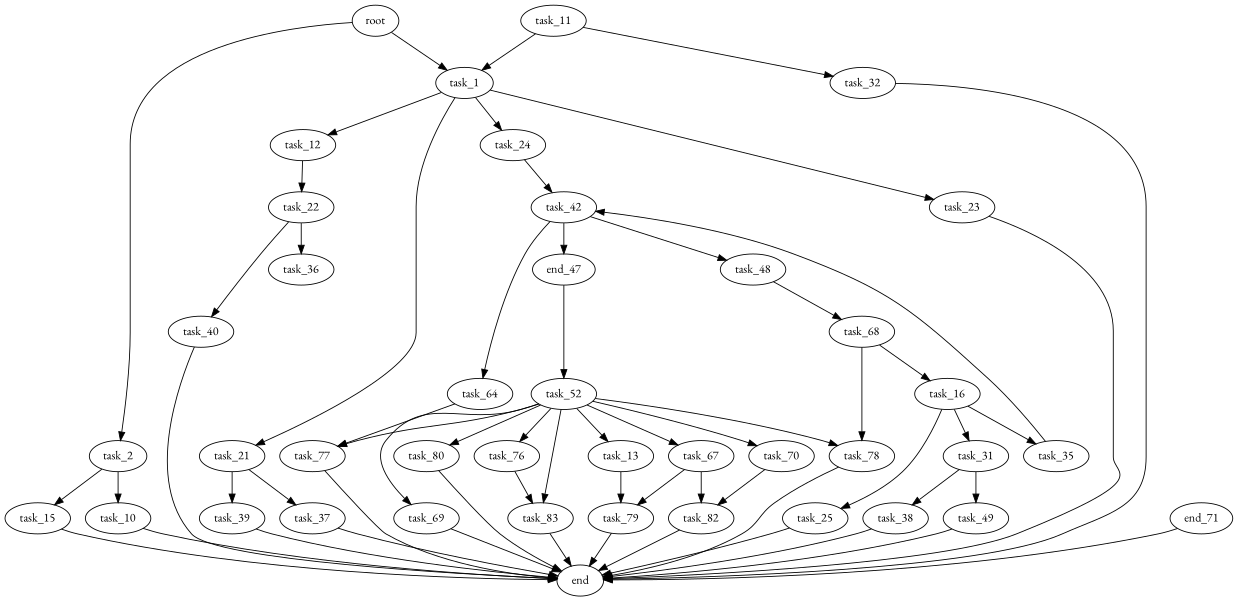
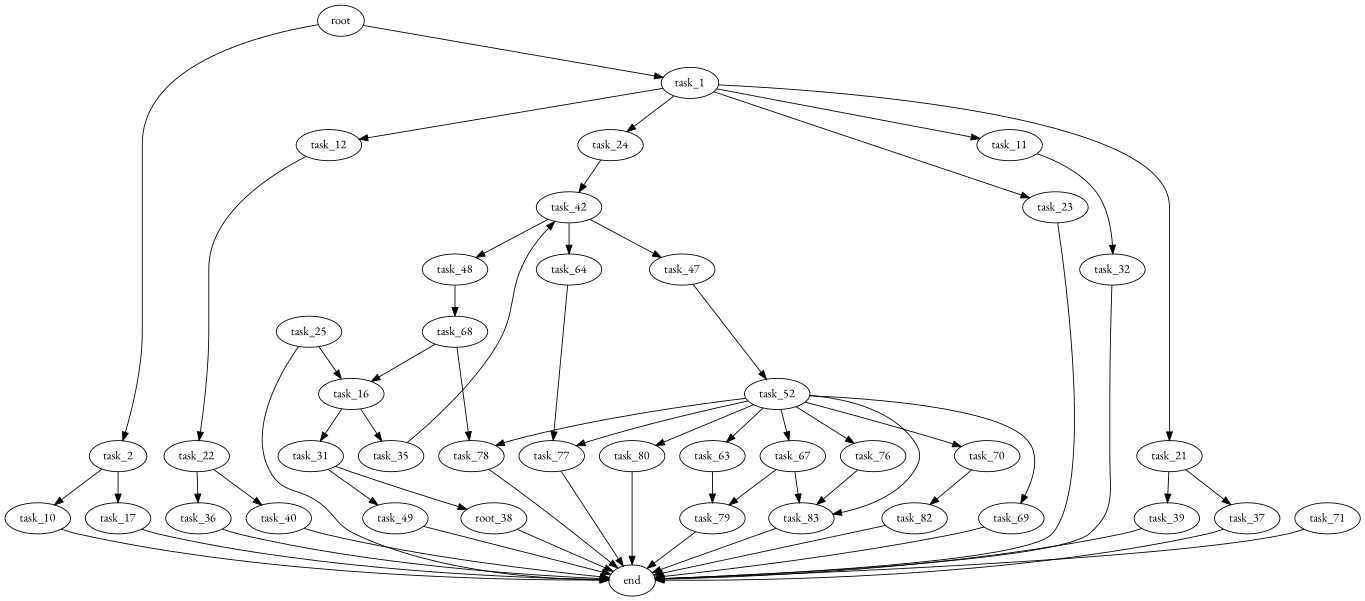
  digraph {
    fontname="EB Garamond"
    node [fontname="EB Garamond"]
    edge [fontname="EB Garamond"]
    root
    task_1
    task_2
    task_11
    task_12
    task_21
    task_23
    task_24
    task_10
-   task_17 [label=task_15]
+   task_17
    task_32
    task_22
    task_37
    task_39
    end
    task_42
    task_16
    task_25
    task_31
    task_35
    task_36
    task_40
-   task_47 [label=end_47]
+   task_47
    task_48
    task_64
-   task_38
+   task_38 [label=root_38]
    task_49
    task_52
    task_68
    task_77
-   task_63 [label=task_13]
+   task_63
    task_67
    task_69
    task_70
    task_76
    task_78
    task_80
    task_83
    task_79
    task_82
-   task_71 [label=end_71]
+   task_71
    root -> task_1
    root -> task_2
-   task_11 -> task_1
+   task_1 -> task_11
    task_1 -> task_12
    task_1 -> task_21
    task_1 -> task_23
    task_1 -> task_24
    task_2 -> task_10
    task_2 -> task_17
    task_11 -> task_32
    task_12 -> task_22
    task_21 -> task_37
    task_21 -> task_39
    task_23 -> end
    task_24 -> task_42
    task_10 -> end
    task_17 -> end
    task_32 -> end
    task_22 -> task_36
    task_22 -> task_40
    task_37 -> end
    task_39 -> end
    task_42 -> task_47
    task_42 -> task_48
    task_42 -> task_64
-   task_16 -> task_25
+   task_25 -> task_16
    task_16 -> task_31
    task_16 -> task_35
    task_25 -> end
    task_31 -> task_38
    task_31 -> task_49
    task_35 -> task_42
+   task_36 -> end
    task_40 -> end
    task_47 -> task_52
    task_48 -> task_68
    task_64 -> task_77
    task_38 -> end
    task_49 -> end
    task_52 -> task_77
    task_52 -> task_63
    task_52 -> task_67
    task_52 -> task_69
    task_52 -> task_70
    task_52 -> task_76
    task_52 -> task_78
    task_52 -> task_80
    task_52 -> task_83
    task_68 -> task_16
    task_68 -> task_78
    task_77 -> end
    task_63 -> task_79
    task_67 -> task_79
-   task_67 -> task_82
+   task_67 -> task_83
    task_69 -> end
    task_70 -> task_82
    task_76 -> task_83
    task_78 -> end
    task_80 -> end
    task_83 -> end
    task_79 -> end
    task_82 -> end
    task_71 -> end
  }
